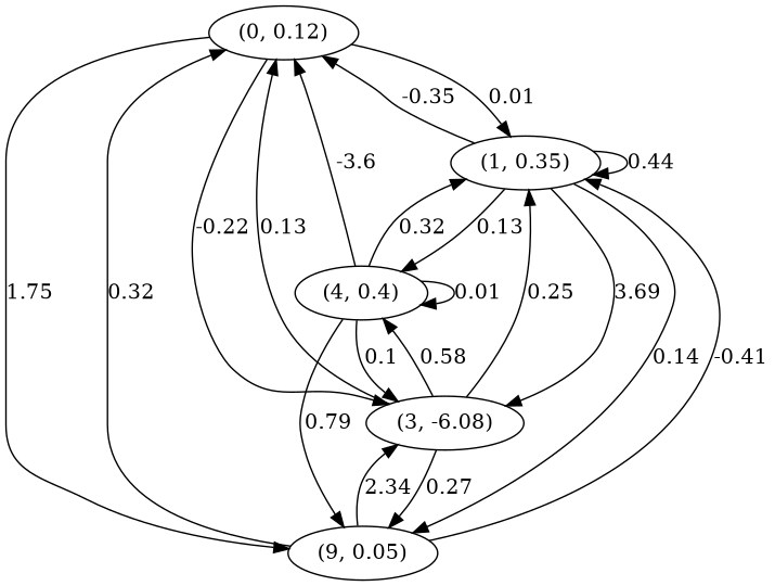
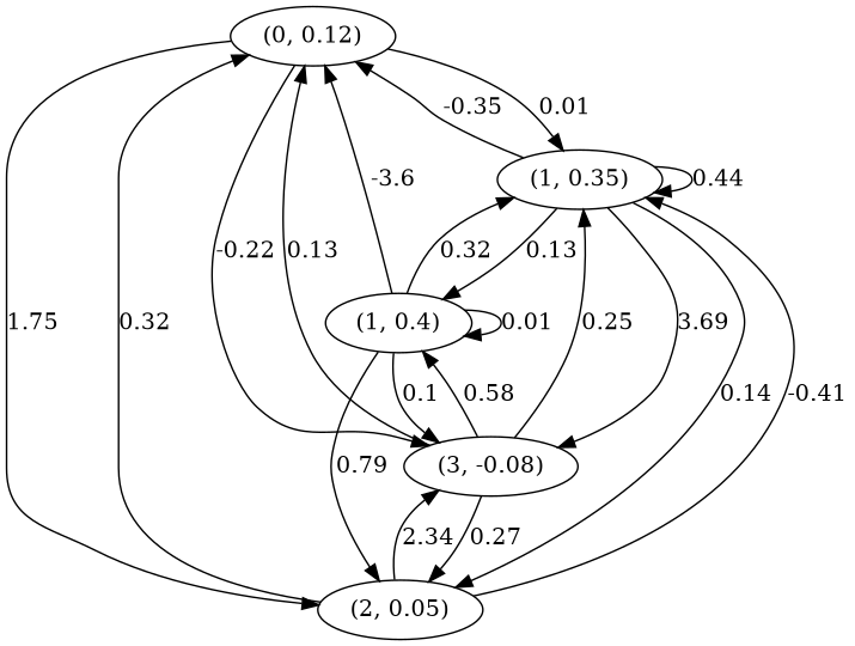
  digraph {
    n1 [label="(0, 0.12)"]
    n2 [label="(1, 0.35)"]
-   n3 [label="(9, 0.05)"]
-   n4 [label="(3, -6.08)"]
-   n5 [label="(4, 0.4)"]
+   n3 [label="(2, 0.05)"]
+   n4 [label="(3, -0.08)"]
+   n5 [label="(1, 0.4)"]
    n1 -> n2 [label=0.01]
    n1 -> n3 [label=1.75]
    n1 -> n4 [label=-0.22]
    n2 -> n1 [label=-0.35]
    n2 -> n2 [label=0.44]
    n2 -> n3 [label=0.14]
    n2 -> n4 [label=3.69]
    n2 -> n5 [label=0.13]
    n3 -> n1 [label=0.32]
    n3 -> n2 [label=-0.41]
    n3 -> n4 [label=2.34]
    n4 -> n1 [label=0.13]
    n4 -> n2 [label=0.25]
    n4 -> n3 [label=0.27]
    n4 -> n5 [label=0.58]
    n5 -> n1 [label=-3.6]
    n5 -> n2 [label=0.32]
    n5 -> n3 [label=0.79]
    n5 -> n4 [label=0.1]
    n5 -> n5 [label=0.01]
  }
